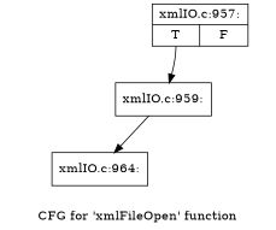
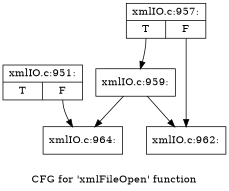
  digraph {
    label="CFG for 'xmlFileOpen' function"
    node [shape=record]
+   n1 [label="{xmlIO.c:951:|{<s0>T|<s1>F}}"]
    n2 [label="{xmlIO.c:964:}"]
    n3 [label="{xmlIO.c:957:|{<s0>T|<s1>F}}"]
    n4 [label="{xmlIO.c:959:}"]
+   n5 [label="{xmlIO.c:962:}"]
+   n1 -> n2 [tailport=s1]
    n3 -> n4 [tailport=s0]
+   n3 -> n5 [tailport=s1]
    n4 -> n2
+   n4 -> n5
  }
